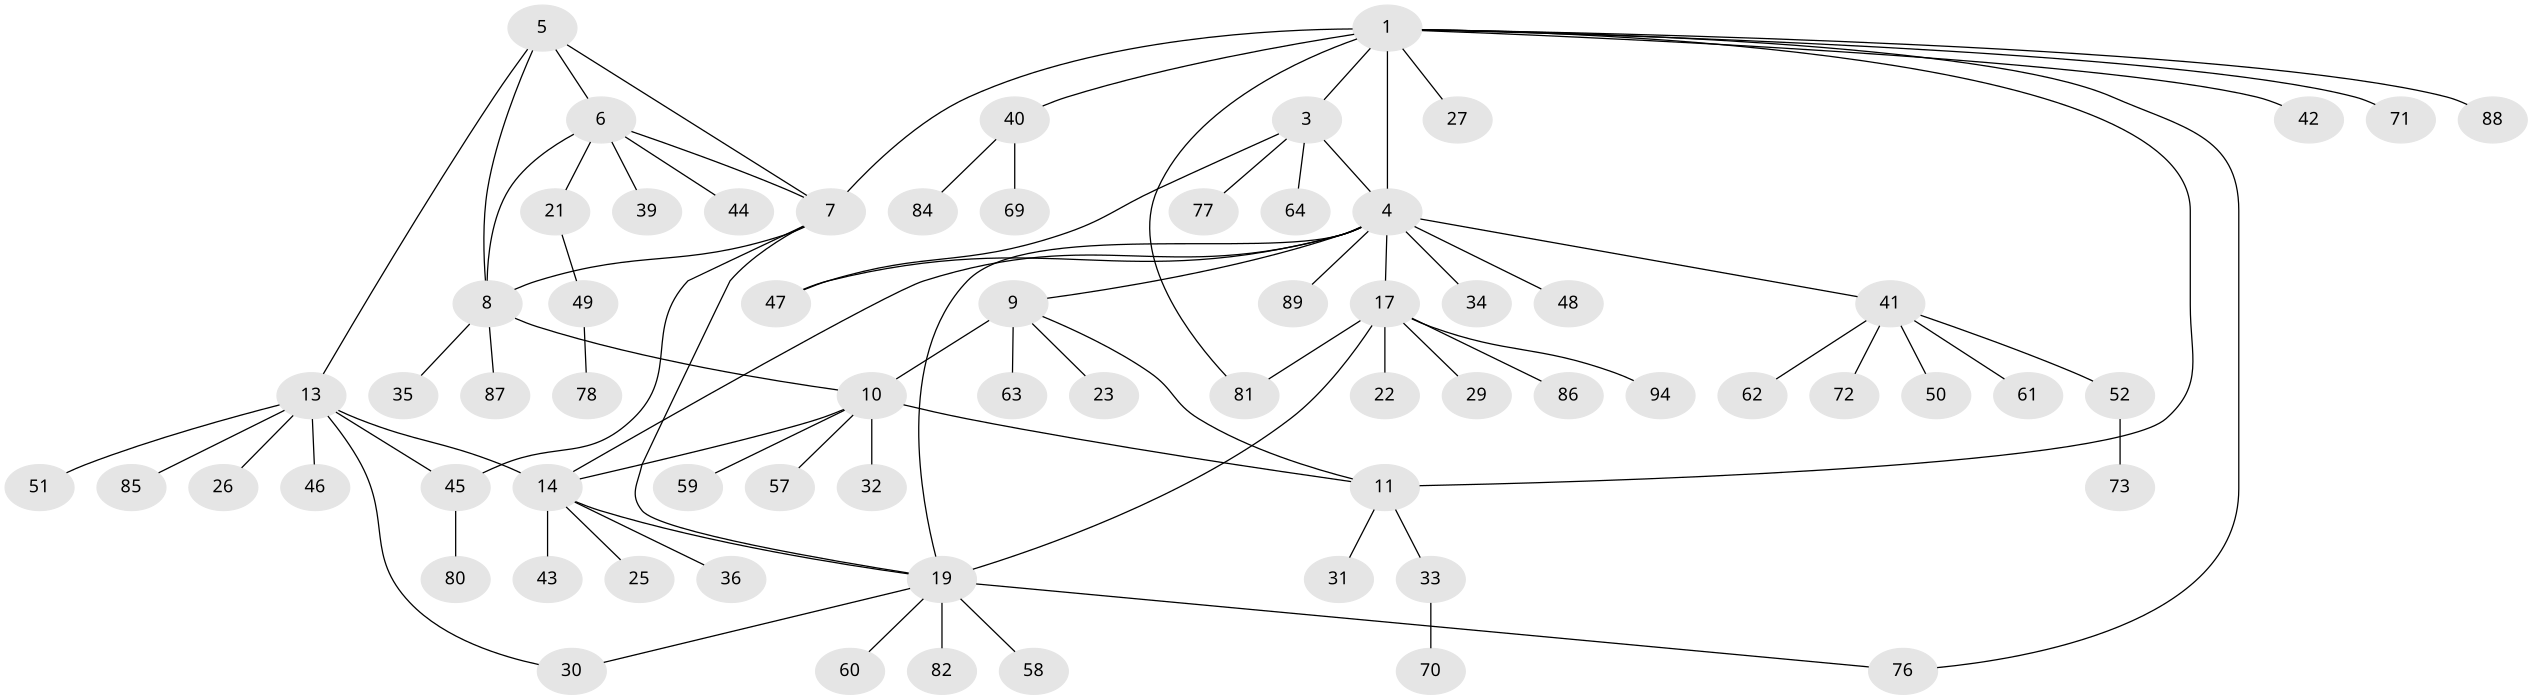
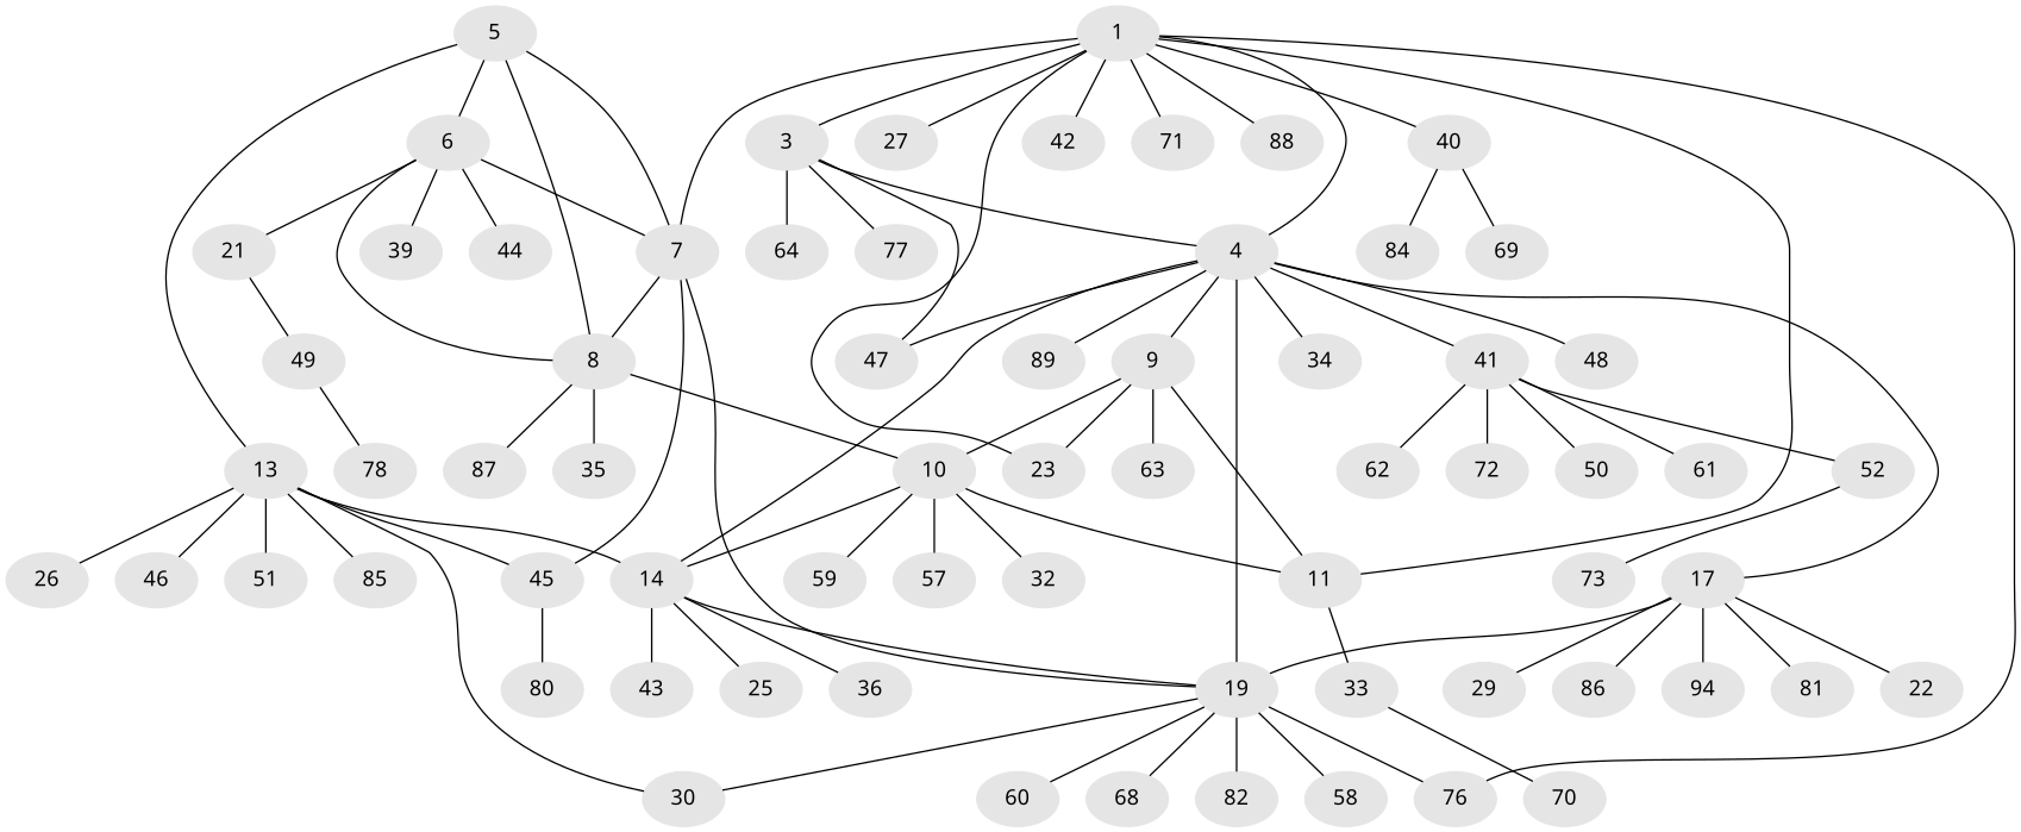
  graph {
    fontname="Noto Sans"
    node [color=gray90 fontname="Noto Sans" style=filled]
    edge [fontname="Noto Sans"]
    1 [super="+2"]
    3
    4 [super="+18"]
    7 [super="+56"]
    11 [super="+92"]
    27 [super="+53"]
    40 [super="+59"]
    42
    71
    76
    81
    88
    47 [super="+54"]
    64
    77
    9 [super="+75"]
    14 [super="+16"]
    17 [super="+90"]
    19 [super="+20"]
    34
    41 [super="+66"]
    48
    89
    8 [super="+24"]
    45
-   31
    33 [super="+79"]
    69
    84
    10 [super="+12"]
    23
    63
    25 [super="+65"]
    36
    43
    22
    29 [super="+38"]
    86
    n39 [label=94]
    30 [super="+67"]
    58
    60
+   68
    82
    50
    52
    61
    62
    72
    5 [super="+37"]
    6 [super="+28"]
    13 [super="+15"]
    21 [super="+74"]
    39
    44
    35
    87
    26
    46
    51 [super="+83"]
    85
    49
    80
    32
    n65 [label=59]
    57
    70
    78
    73
    1 -- 3 [weight=2]
    1 -- 4 [weight=2]
    1 -- 7 [weight=2]
    1 -- 11
    1 -- 27
    1 -- 40
    1 -- 42
    1 -- 71
    1 -- 76
-   1 -- 81
+   1 -- 23
    1 -- 88
    3 -- 4
    3 -- 47
    3 -- 64
    3 -- 77
    4 -- 47
    4 -- 9
    4 -- 14
    4 -- 17
    4 -- 19 [weight=2]
    4 -- 34
    4 -- 41
    4 -- 48
    4 -- 89
    7 -- 19
    7 -- 8
    7 -- 45
-   11 -- 31
    11 -- 33
    40 -- 69
    40 -- 84
    9 -- 11
    9 -- 10 [weight=2]
    9 -- 23
    9 -- 63
    14 -- 19
    14 -- 25
    14 -- 36
    14 -- 43
    17 -- 81
    17 -- 19 [weight=2]
    17 -- 22
    17 -- 29
    17 -- 86
    17 -- n39
    19 -- 76
    19 -- 30
    19 -- 58
    19 -- 60
+   19 -- 68
    19 -- 82
    41 -- 50
    41 -- 52
    41 -- 61
    41 -- 62
    41 -- 72
    8 -- 10
    8 -- 35
    8 -- 87
    45 -- 80
    33 -- 70
    10 -- 11 [weight=2]
    10 -- 14
    10 -- 32
    10 -- n65
    10 -- 57
    52 -- 73
    5 -- 7
    5 -- 8
    5 -- 6
    5 -- 13
    6 -- 7
    6 -- 8
    6 -- 21
    6 -- 39
    6 -- 44
    13 -- 14 [weight=4]
    13 -- 45
    13 -- 30
    13 -- 26
    13 -- 46
    13 -- 51
    13 -- 85
    21 -- 49
    49 -- 78
  }
